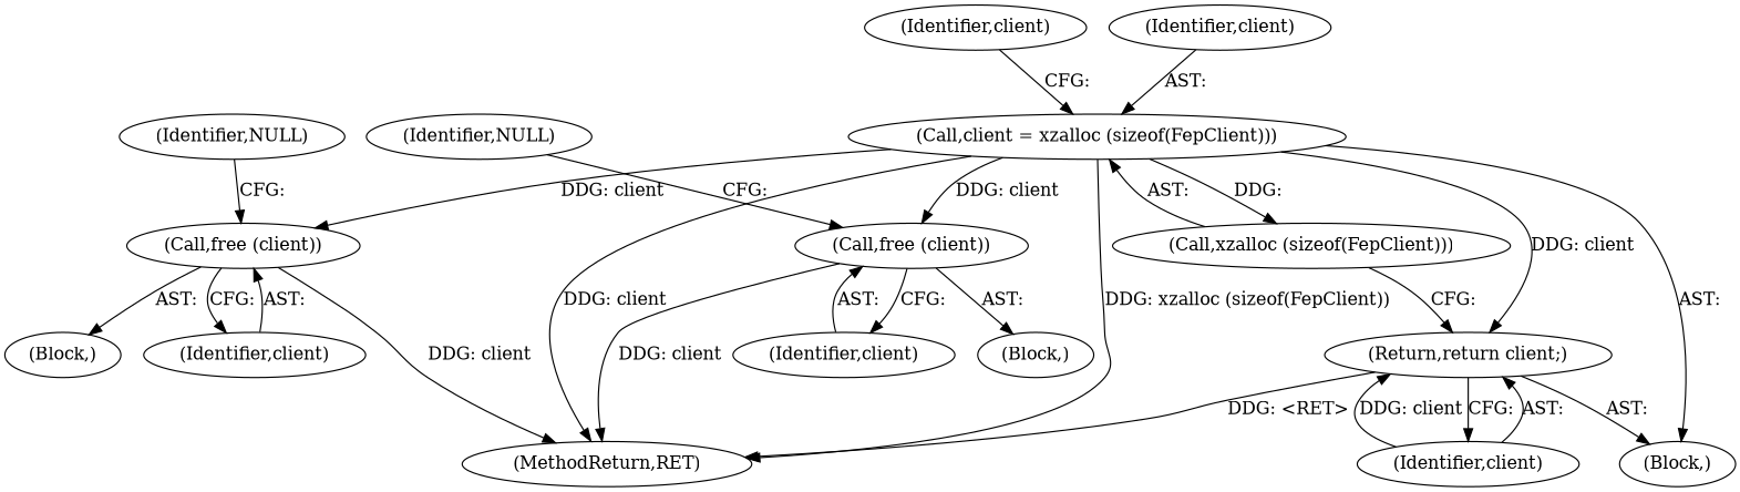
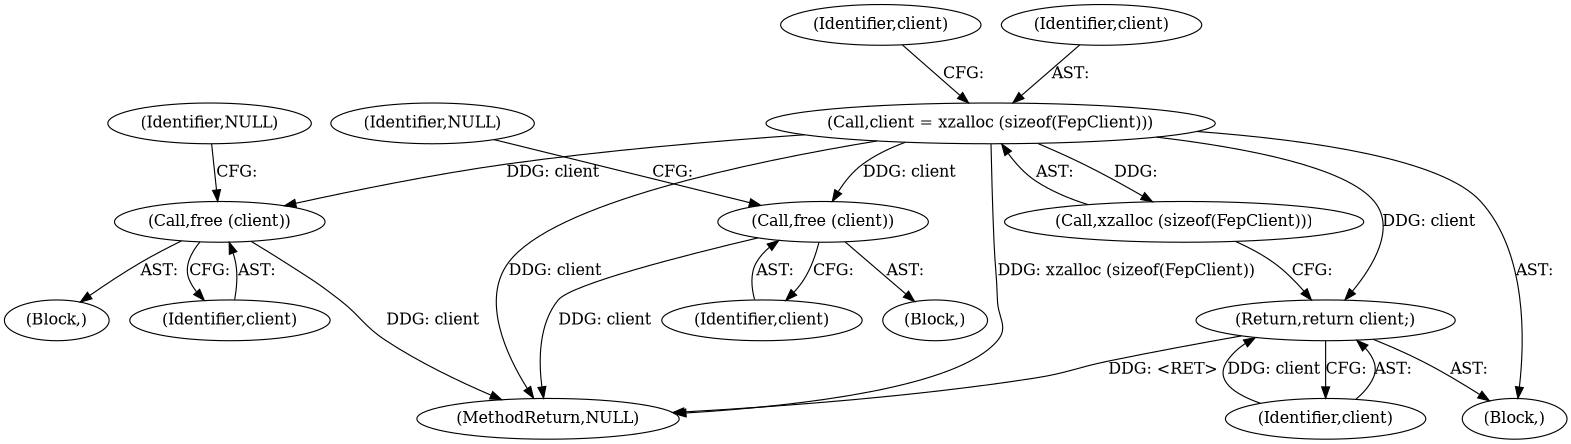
  digraph {
    n1 [label="(Call,client = xzalloc (sizeof(FepClient)))"]
    n2 [label="(Call,free (client))"]
    n3 [label="(Call,free (client))"]
    n4 [label="(Return,return client;)"]
-   n5 [label="(MethodReturn,RET)"]
+   n5 [label="(MethodReturn,NULL)"]
    n6 [label="(Block,)"]
    n7 [label="(Call,xzalloc (sizeof(FepClient)))"]
    n8 [label="(Block,)"]
    n9 [label="(Identifier,client)"]
    n10 [label="(Block,)"]
    n11 [label="(Identifier,client)"]
    n12 [label="(Identifier,client)"]
    n13 [label="(Identifier,client)"]
    n14 [label="(Identifier,client)"]
    n15 [label="(Identifier,NULL)"]
    n16 [label="(Identifier,NULL)"]
    n1 -> n2 [label="DDG: client"]
    n1 -> n3 [label="DDG: client"]
    n1 -> n4 [label="DDG: client"]
    n1 -> n5 [label="DDG: client"]
    n1 -> n5 [label="DDG: xzalloc (sizeof(FepClient))"]
    n1 -> n6 [label="AST: "]
    n1 -> n7 [label="DDG: "]
    n2 -> n5 [label="DDG: client"]
    n2 -> n8 [label="AST: "]
    n2 -> n9 [label="CFG: "]
    n3 -> n5 [label="DDG: client"]
    n3 -> n10 [label="AST: "]
    n3 -> n11 [label="CFG: "]
    n4 -> n5 [label="DDG: <RET>"]
    n4 -> n6 [label="AST: "]
    n4 -> n12 [label="CFG: "]
    n7 -> n1 [label="AST: "]
    n7 -> n4 [label="CFG: "]
    n9 -> n2 [label="AST: "]
    n11 -> n3 [label="AST: "]
    n12 -> n4 [label="AST: "]
    n12 -> n4 [label="DDG: client"]
    n13 -> n1 [label="CFG: "]
    n14 -> n1 [label="AST: "]
    n15 -> n2 [label="CFG: "]
    n16 -> n3 [label="CFG: "]
  }
